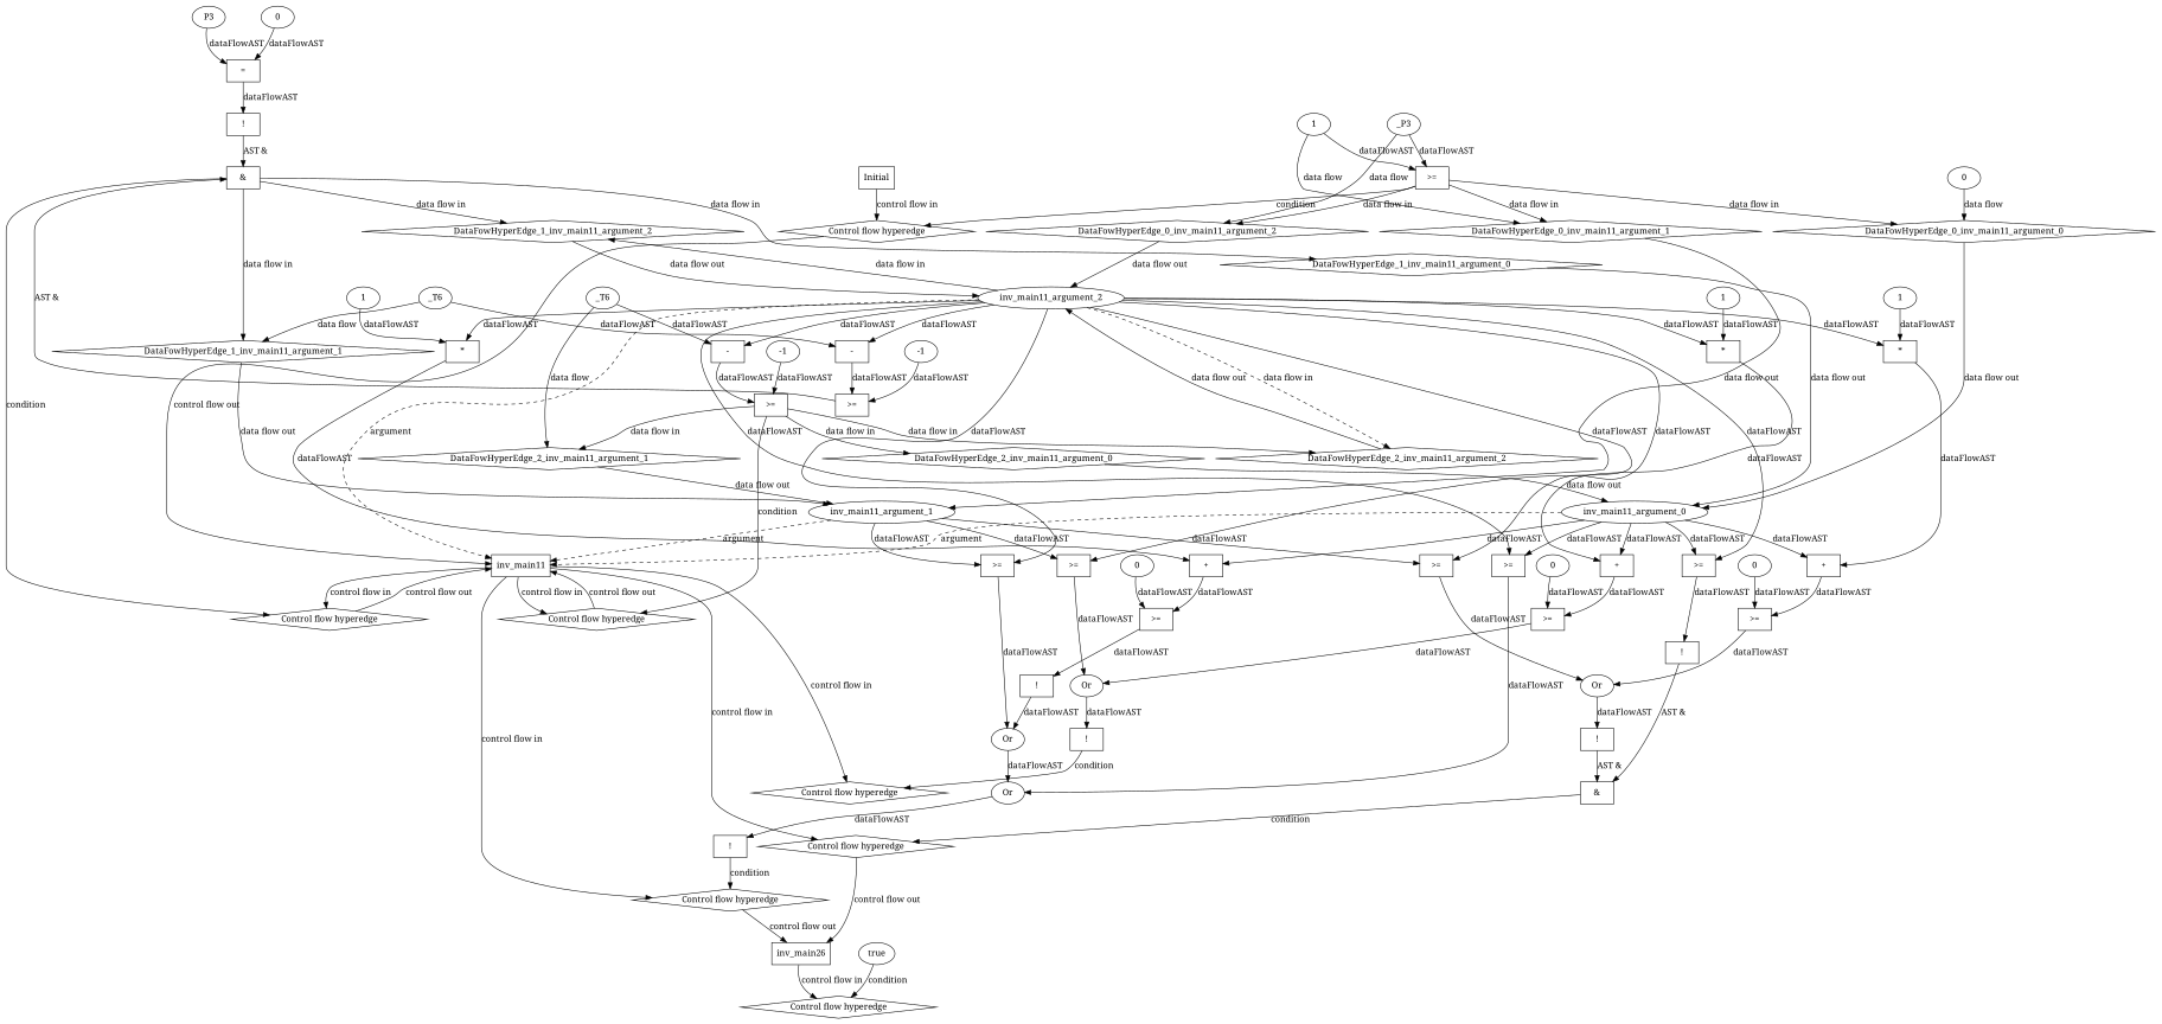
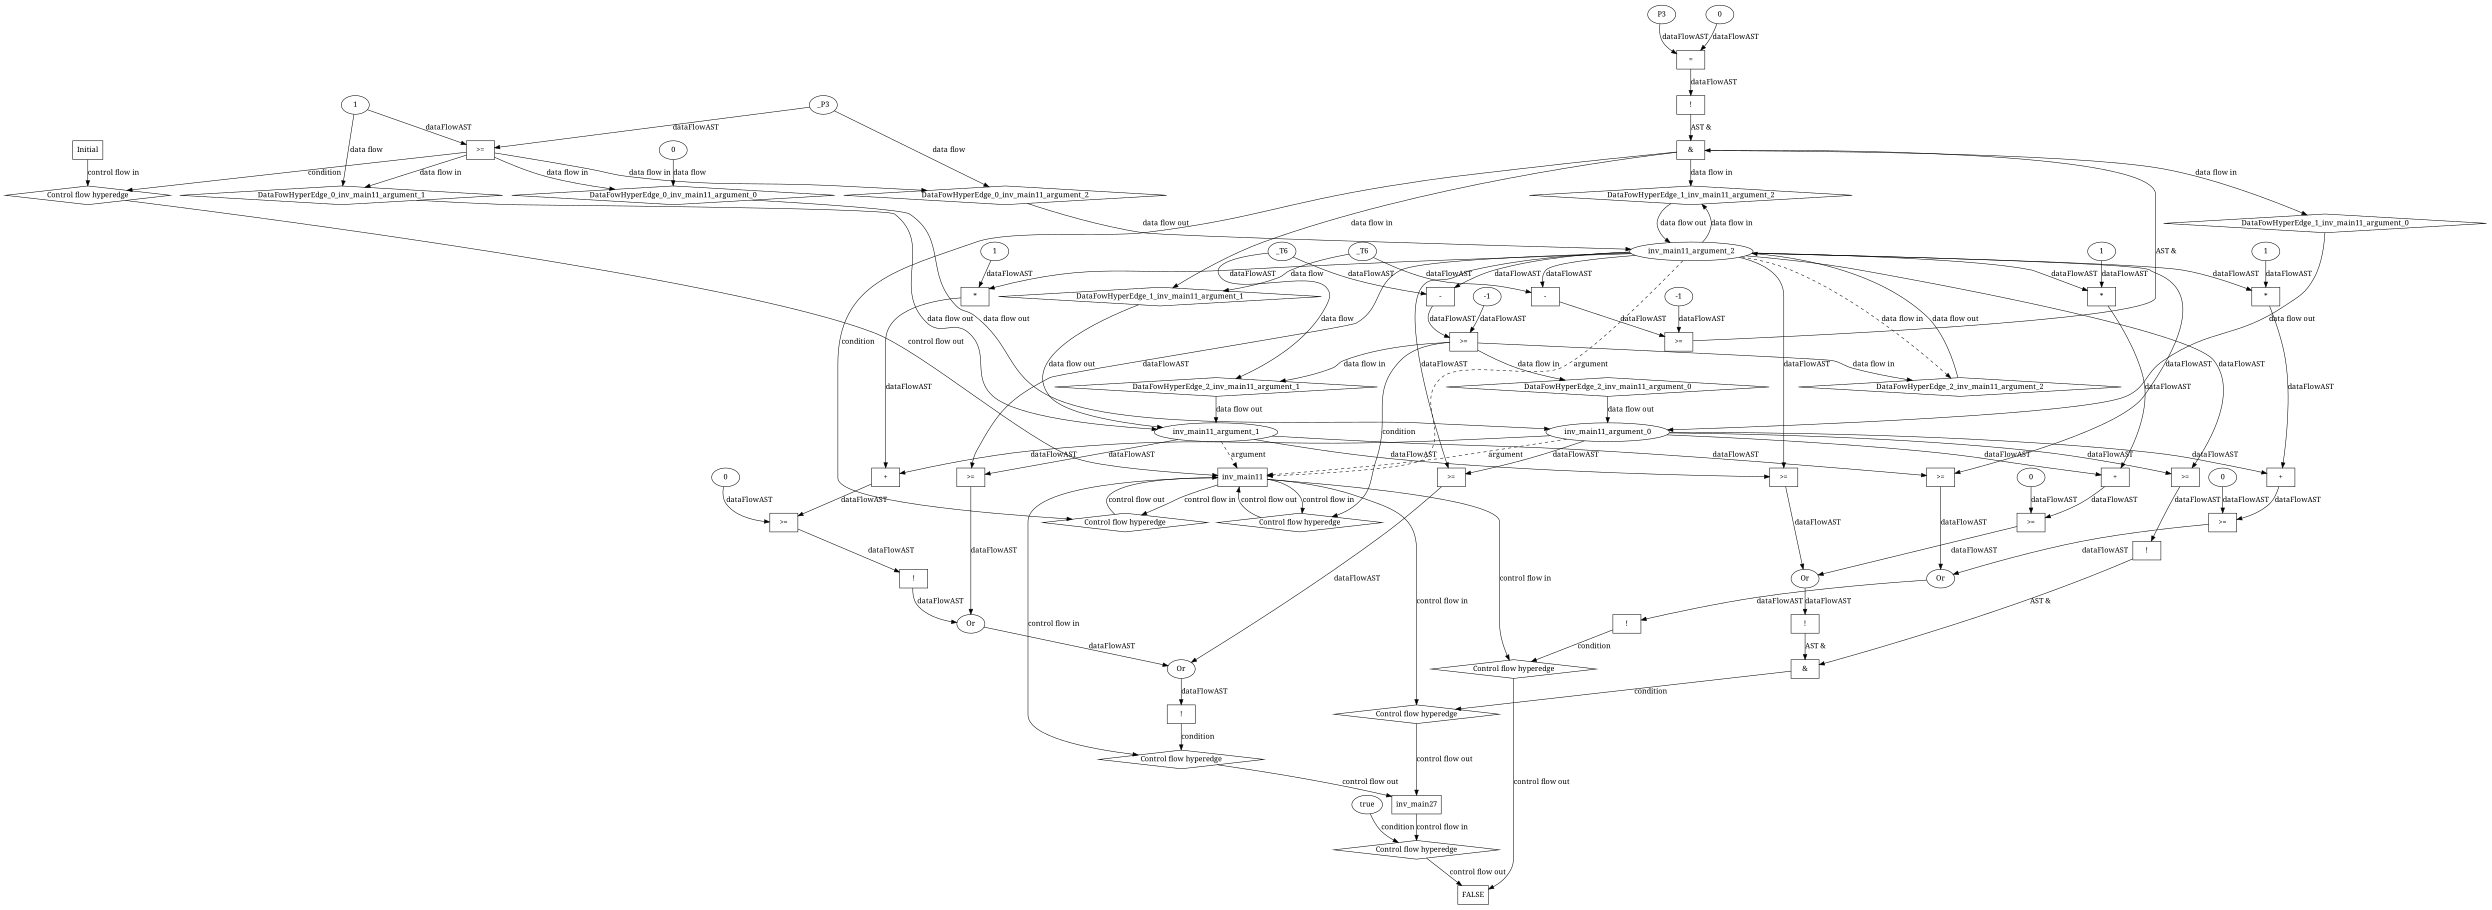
  digraph {
    fontname="Noto Serif"
    node [fontname="Noto Serif" shape=rect]
    edge [fontname="Noto Serif"]
    n1 [label=inv_main11 nodeName=inv_main11]
    n2 [label="Control flow hyperedge" nodeName=ControlFowHyperEdge_1 shape=diamond]
    n3 [label="Control flow hyperedge" nodeName=ControlFowHyperEdge_2 shape=diamond]
    n4 [label="Control flow hyperedge" nodeName=ControlFowHyperEdge_3 shape=diamond]
    n5 [label="Control flow hyperedge" nodeName=ControlFowHyperEdge_4 shape=diamond]
    n6 [label="Control flow hyperedge" nodeName=ControlFowHyperEdge_5 shape=diamond]
-   n7 [label=inv_main26 nodeName=inv_main26]
+   n7 [label=inv_main27 nodeName=inv_main26]
+   n8 [label=FALSE nodeName=FALSE]
    n9 [label="Control flow hyperedge" nodeName=ControlFowHyperEdge_6 shape=diamond]
    n10 [label=Initial nodeName=Initial]
    n11 [label="Control flow hyperedge" nodeName=ControlFowHyperEdge_0 shape=diamond]
    n12 [label=inv_main11_argument_0 nodeName=argument0 shape=oval]
    n13 [label="+" nodeName=xxxinv_main26___inv_main11_3xxxguard_0_node_8]
    n14 [label=">=" nodeName=xxxinv_main26___inv_main11_3xxxguard_0_node_14]
    n15 [label=">=" nodeName=xxxinv_main26___inv_main11_4xxxguard_0_node_1]
    n16 [label="+" nodeName=xxxinv_main26___inv_main11_4xxxguard1_node_6]
    n17 [label="+" nodeName=xxxFALSE___inv_main11_5xxxguard_0_node_6]
    n18 [label=">=" nodeName=xxxinv_main26___inv_main11_3xxxguard_0_node_7]
    n19 [label=Or nodeName=xxxinv_main26___inv_main11_3xxxguard_0_node_1 shape=""]
    n20 [label="!" nodeName=xxxinv_main26___inv_main11_4xxxguard_0_node_0]
    n21 [label=">=" nodeName=xxxinv_main26___inv_main11_4xxxguard1_node_5]
    n22 [label=">=" nodeName=xxxFALSE___inv_main11_5xxxguard_0_node_5]
    n23 [label=inv_main11_argument_1 nodeName=argument1 shape=oval]
    n24 [label=">=" nodeName=xxxinv_main26___inv_main11_3xxxguard_0_node_3]
    n25 [label=">=" nodeName=xxxinv_main26___inv_main11_4xxxguard1_node_2]
    n26 [label=">=" nodeName=xxxFALSE___inv_main11_5xxxguard_0_node_2]
    n27 [label=Or nodeName=xxxinv_main26___inv_main11_3xxxguard_0_node_2 shape=""]
    n28 [label=Or nodeName=xxxinv_main26___inv_main11_4xxxguard1_node_1 shape=""]
    n29 [label=Or nodeName=xxxFALSE___inv_main11_5xxxguard_0_node_1 shape=""]
    n30 [label=inv_main11_argument_2 nodeName=argument2 shape=oval]
    n31 [label="-" nodeName=xxxinv_main11___inv_main11_1xxxguard_0_node_1]
    n32 [label="-" nodeName=xxxinv_main11___inv_main11_2xxxguard_0_node_1]
    n33 [label="*" nodeName=xxxinv_main26___inv_main11_3xxxguard_0_node_10]
    n34 [label="*" nodeName=xxxinv_main26___inv_main11_4xxxguard1_node_8]
    n35 [label="*" nodeName=xxxFALSE___inv_main11_5xxxguard_0_node_8]
    n36 [label=DataFowHyperEdge_1_inv_main11_argument_2 nodeName=DataFowHyperEdge_1_inv_main11_argument_2 shape=diamond]
    n37 [label=DataFowHyperEdge_2_inv_main11_argument_2 nodeName=DataFowHyperEdge_2_inv_main11_argument_2 shape=diamond]
    n38 [label=">=" nodeName=xxxinv_main11___inv_main11_1xxxguard_0_node_0]
    n39 [label=">=" nodeName=xxxinv_main11___inv_main11_2xxxguard_0_node_0]
    n40 [label=">=" nodeName=xxxinv_main11___Initial_0xxxguard_0_node_0]
    n41 [label=DataFowHyperEdge_0_inv_main11_argument_0 nodeName=DataFowHyperEdge_0_inv_main11_argument_0 shape=diamond]
    n42 [label=DataFowHyperEdge_0_inv_main11_argument_1 nodeName=DataFowHyperEdge_0_inv_main11_argument_1 shape=diamond]
    n43 [label=DataFowHyperEdge_0_inv_main11_argument_2 nodeName=DataFowHyperEdge_0_inv_main11_argument_2 shape=diamond]
    n44 [label=_P3 nodeName=xxxinv_main11___Initial_0xxxdataFlow2_node_0 shape=""]
    n45 [label=1 nodeName=xxxinv_main11___Initial_0xxxdataFlow1_node_0 shape=""]
    n46 [label=0 nodeName=xxxinv_main11___Initial_0xxxdataFlow_0_node_0 shape=""]
    n47 [label="&" nodeName=xxxinv_main11___inv_main11_1xxx_and]
    n48 [label=DataFowHyperEdge_1_inv_main11_argument_1 nodeName=DataFowHyperEdge_1_inv_main11_argument_1 shape=diamond]
    n49 [label=DataFowHyperEdge_1_inv_main11_argument_0 nodeName=DataFowHyperEdge_1_inv_main11_argument_0 shape=diamond]
    n50 [label=-1 nodeName=xxxinv_main11___inv_main11_1xxxguard_0_node_4 shape=""]
    n51 [label=_T6 nodeName=xxxinv_main11___inv_main11_1xxxdataFlow_0_node_0 shape=""]
    n52 [label="!" nodeName=xxxinv_main11___inv_main11_1xxxguard1_node_0]
    n53 [label="=" nodeName=xxxinv_main11___inv_main11_1xxxguard1_node_1]
    n54 [label=P3 nodeName=xxxinv_main11___inv_main11_1xxxguard1_node_2 shape=""]
    n55 [label=0 nodeName=xxxinv_main11___inv_main11_1xxxguard1_node_3 shape=""]
    n56 [label=DataFowHyperEdge_2_inv_main11_argument_1 nodeName=DataFowHyperEdge_2_inv_main11_argument_1 shape=diamond]
    n57 [label=DataFowHyperEdge_2_inv_main11_argument_0 nodeName=DataFowHyperEdge_2_inv_main11_argument_0 shape=diamond]
    n58 [label=-1 nodeName=xxxinv_main11___inv_main11_2xxxguard_0_node_4 shape=""]
    n59 [label=_T6 nodeName=xxxinv_main11___inv_main11_2xxxdataFlow_0_node_0 shape=""]
    n60 [label="!" nodeName=xxxinv_main26___inv_main11_3xxxguard_0_node_0]
    n61 [label="!" nodeName=xxxinv_main26___inv_main11_3xxxguard_0_node_6]
    n62 [label=1 nodeName=xxxinv_main26___inv_main11_3xxxguard_0_node_11 shape=""]
    n63 [label=0 nodeName=xxxinv_main26___inv_main11_3xxxguard_0_node_13 shape=""]
    n64 [label="&" nodeName=xxxinv_main26___inv_main11_4xxx_and]
    n65 [label="!" nodeName=xxxinv_main26___inv_main11_4xxxguard1_node_0]
    n66 [label=1 nodeName=xxxinv_main26___inv_main11_4xxxguard1_node_9 shape=""]
    n67 [label=0 nodeName=xxxinv_main26___inv_main11_4xxxguard1_node_11 shape=""]
    n68 [label="!" nodeName=xxxFALSE___inv_main11_5xxxguard_0_node_0]
    n69 [label=1 nodeName=xxxFALSE___inv_main11_5xxxguard_0_node_9 shape=""]
    n70 [label=0 nodeName=xxxFALSE___inv_main11_5xxxguard_0_node_11 shape=""]
    n71 [label=true nodeName=xxxFALSE___inv_main26_6xxxguard_0_node_0 shape=""]
    n1 -> n2 [label="control flow in"]
    n1 -> n3 [label="control flow in"]
    n1 -> n4 [label="control flow in"]
    n1 -> n5 [label="control flow in"]
    n1 -> n6 [label="control flow in"]
    n2 -> n1 [label="control flow out"]
    n3 -> n1 [label="control flow out"]
    n4 -> n7 [label="control flow out"]
    n5 -> n7 [label="control flow out"]
+   n6 -> n8 [label="control flow out"]
    n7 -> n9 [label="control flow in"]
+   n9 -> n8 [label="control flow out"]
    n10 -> n11 [label="control flow in"]
    n11 -> n1 [label="control flow out"]
    n12 -> n1 [label=argument style=dashed]
    n12 -> n13 [label=dataFlowAST]
    n12 -> n14 [label=dataFlowAST]
    n12 -> n15 [label=dataFlowAST]
    n12 -> n16 [label=dataFlowAST]
    n12 -> n17 [label=dataFlowAST]
    n13 -> n18 [label=dataFlowAST]
    n14 -> n19 [label=dataFlowAST]
    n15 -> n20 [label=dataFlowAST]
    n16 -> n21 [label=dataFlowAST]
    n17 -> n22 [label=dataFlowAST]
    n18 -> n61 [label=dataFlowAST]
    n19 -> n60 [label=dataFlowAST]
    n20 -> n64 [label="AST &"]
    n21 -> n28 [label=dataFlowAST]
    n22 -> n29 [label=dataFlowAST]
    n23 -> n1 [label=argument style=dashed]
    n23 -> n24 [label=dataFlowAST]
    n23 -> n25 [label=dataFlowAST]
    n23 -> n26 [label=dataFlowAST]
    n24 -> n27 [label=dataFlowAST]
    n25 -> n28 [label=dataFlowAST]
    n26 -> n29 [label=dataFlowAST]
    n27 -> n19 [label=dataFlowAST]
    n28 -> n65 [label=dataFlowAST]
    n29 -> n68 [label=dataFlowAST]
    n30 -> n1 [label=argument style=dashed]
    n30 -> n14 [label=dataFlowAST]
    n30 -> n15 [label=dataFlowAST]
    n30 -> n24 [label=dataFlowAST]
    n30 -> n25 [label=dataFlowAST]
    n30 -> n26 [label=dataFlowAST]
    n30 -> n31 [label=dataFlowAST]
    n30 -> n32 [label=dataFlowAST]
    n30 -> n33 [label=dataFlowAST]
    n30 -> n34 [label=dataFlowAST]
    n30 -> n35 [label=dataFlowAST]
    n30 -> n36 [label="data flow in"]
    n30 -> n37 [label="data flow in" style=dashed]
    n31 -> n38 [label=dataFlowAST]
    n32 -> n39 [label=dataFlowAST]
    n33 -> n13 [label=dataFlowAST]
    n34 -> n16 [label=dataFlowAST]
    n35 -> n17 [label=dataFlowAST]
    n36 -> n30 [label="data flow out"]
    n37 -> n30 [label="data flow out"]
    n38 -> n47 [label="AST &"]
    n39 -> n3 [label=condition]
    n39 -> n37 [label="data flow in"]
    n39 -> n56 [label="data flow in"]
    n39 -> n57 [label="data flow in"]
    n40 -> n11 [label=condition]
    n40 -> n41 [label="data flow in"]
    n40 -> n42 [label="data flow in"]
    n40 -> n43 [label="data flow in"]
    n41 -> n12 [label="data flow out"]
    n42 -> n23 [label="data flow out"]
    n43 -> n30 [label="data flow out"]
    n44 -> n40 [label=dataFlowAST]
    n44 -> n43 [label="data flow"]
    n45 -> n40 [label=dataFlowAST]
    n45 -> n42 [label="data flow"]
    n46 -> n41 [label="data flow"]
    n47 -> n2 [label=condition]
    n47 -> n36 [label="data flow in"]
    n47 -> n48 [label="data flow in"]
    n47 -> n49 [label="data flow in"]
    n48 -> n23 [label="data flow out"]
    n49 -> n12 [label="data flow out"]
    n50 -> n38 [label=dataFlowAST]
    n51 -> n31 [label=dataFlowAST]
    n51 -> n48 [label="data flow"]
    n52 -> n47 [label="AST &"]
    n53 -> n52 [label=dataFlowAST]
    n54 -> n53 [label=dataFlowAST]
    n55 -> n53 [label=dataFlowAST]
    n56 -> n23 [label="data flow out"]
    n57 -> n12 [label="data flow out"]
    n58 -> n39 [label=dataFlowAST]
    n59 -> n32 [label=dataFlowAST]
    n59 -> n56 [label="data flow"]
    n60 -> n4 [label=condition]
    n61 -> n27 [label=dataFlowAST]
    n62 -> n33 [label=dataFlowAST]
    n63 -> n18 [label=dataFlowAST]
    n64 -> n5 [label=condition]
    n65 -> n64 [label="AST &"]
    n66 -> n34 [label=dataFlowAST]
    n67 -> n21 [label=dataFlowAST]
    n68 -> n6 [label=condition]
    n69 -> n35 [label=dataFlowAST]
    n70 -> n22 [label=dataFlowAST]
    n71 -> n9 [label=condition]
  }
